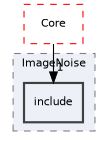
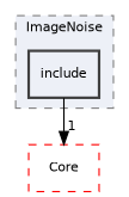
  digraph {
    compound=true
    node [fillcolor="#edf0f7" fontname=Helvetica fontsize=10 shape=box]
    n1 [color=grey25 label=include style="filled,bold,"]
    n2 [color=red label=Core style="dashed,"]
    subgraph cluster_1 {
      bgcolor="#edf0f7"
      fontname=Helvetica
      fontsize=10
      label=ImageNoise
      pencolor=grey50
      style="filled,dashed,"
      n1
    }
-   n2 -> n1 [fontname=Helvetica fontsize=10 headlabel=1 labeldistance=1.5 labelfontname=Helvetica labelfontsize=10]
+   n1 -> n2 [fontname=Helvetica fontsize=10 headlabel=1 labeldistance=1.5 labelfontname=Helvetica labelfontsize=10]
  }
